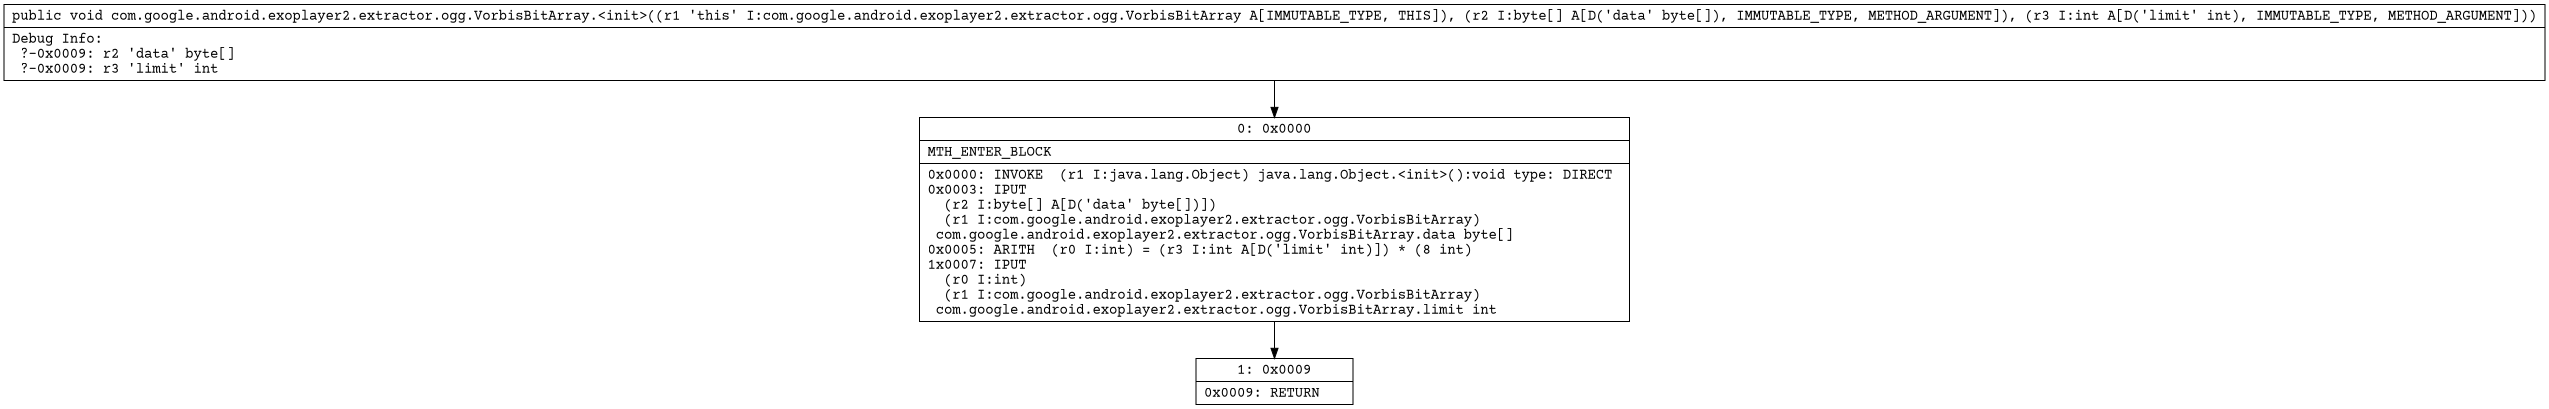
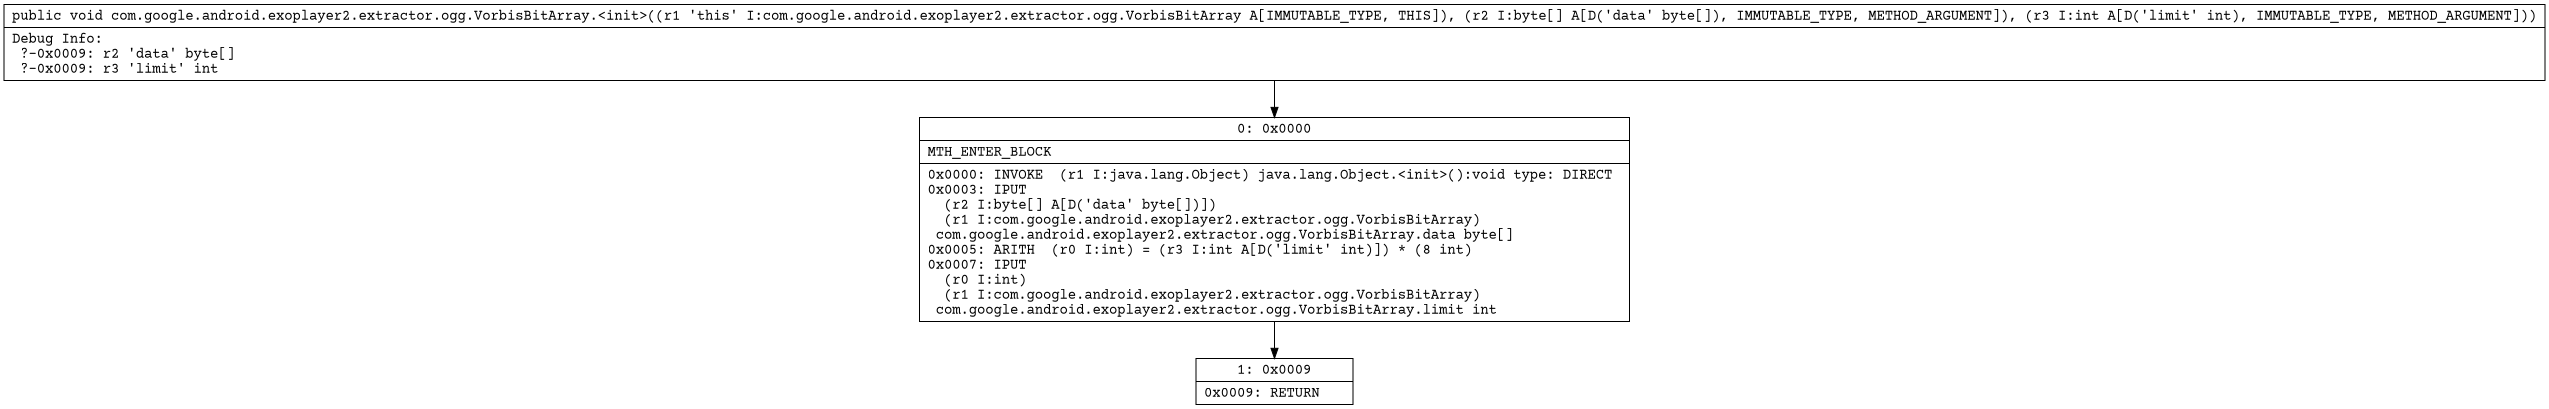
  digraph {
    fontname="Courier Prime"
    node [shape=record fontname="Courier Prime"]
    edge [fontname="Courier Prime"]
-   n1 [label="{0\:\ 0x0000|MTH_ENTER_BLOCK\l|0x0000: INVOKE  (r1 I:java.lang.Object) java.lang.Object.\<init\>():void type: DIRECT \l0x0003: IPUT  \l  (r2 I:byte[] A[D('data' byte[])])\l  (r1 I:com.google.android.exoplayer2.extractor.ogg.VorbisBitArray)\l com.google.android.exoplayer2.extractor.ogg.VorbisBitArray.data byte[] \l0x0005: ARITH  (r0 I:int) = (r3 I:int A[D('limit' int)]) * (8 int) \l1x0007: IPUT  \l  (r0 I:int)\l  (r1 I:com.google.android.exoplayer2.extractor.ogg.VorbisBitArray)\l com.google.android.exoplayer2.extractor.ogg.VorbisBitArray.limit int \l}"]
+   n1 [label="{0\:\ 0x0000|MTH_ENTER_BLOCK\l|0x0000: INVOKE  (r1 I:java.lang.Object) java.lang.Object.\<init\>():void type: DIRECT \l0x0003: IPUT  \l  (r2 I:byte[] A[D('data' byte[])])\l  (r1 I:com.google.android.exoplayer2.extractor.ogg.VorbisBitArray)\l com.google.android.exoplayer2.extractor.ogg.VorbisBitArray.data byte[] \l0x0005: ARITH  (r0 I:int) = (r3 I:int A[D('limit' int)]) * (8 int) \l0x0007: IPUT  \l  (r0 I:int)\l  (r1 I:com.google.android.exoplayer2.extractor.ogg.VorbisBitArray)\l com.google.android.exoplayer2.extractor.ogg.VorbisBitArray.limit int \l}"]
    n2 [label="{1\:\ 0x0009|0x0009: RETURN   \l}"]
    n3 [label="{public void com.google.android.exoplayer2.extractor.ogg.VorbisBitArray.\<init\>((r1 'this' I:com.google.android.exoplayer2.extractor.ogg.VorbisBitArray A[IMMUTABLE_TYPE, THIS]), (r2 I:byte[] A[D('data' byte[]), IMMUTABLE_TYPE, METHOD_ARGUMENT]), (r3 I:int A[D('limit' int), IMMUTABLE_TYPE, METHOD_ARGUMENT]))  | Debug Info:\l  ?\-0x0009: r2 'data' byte[]\l  ?\-0x0009: r3 'limit' int\l}"]
    n1 -> n2
    n3 -> n1
  }
